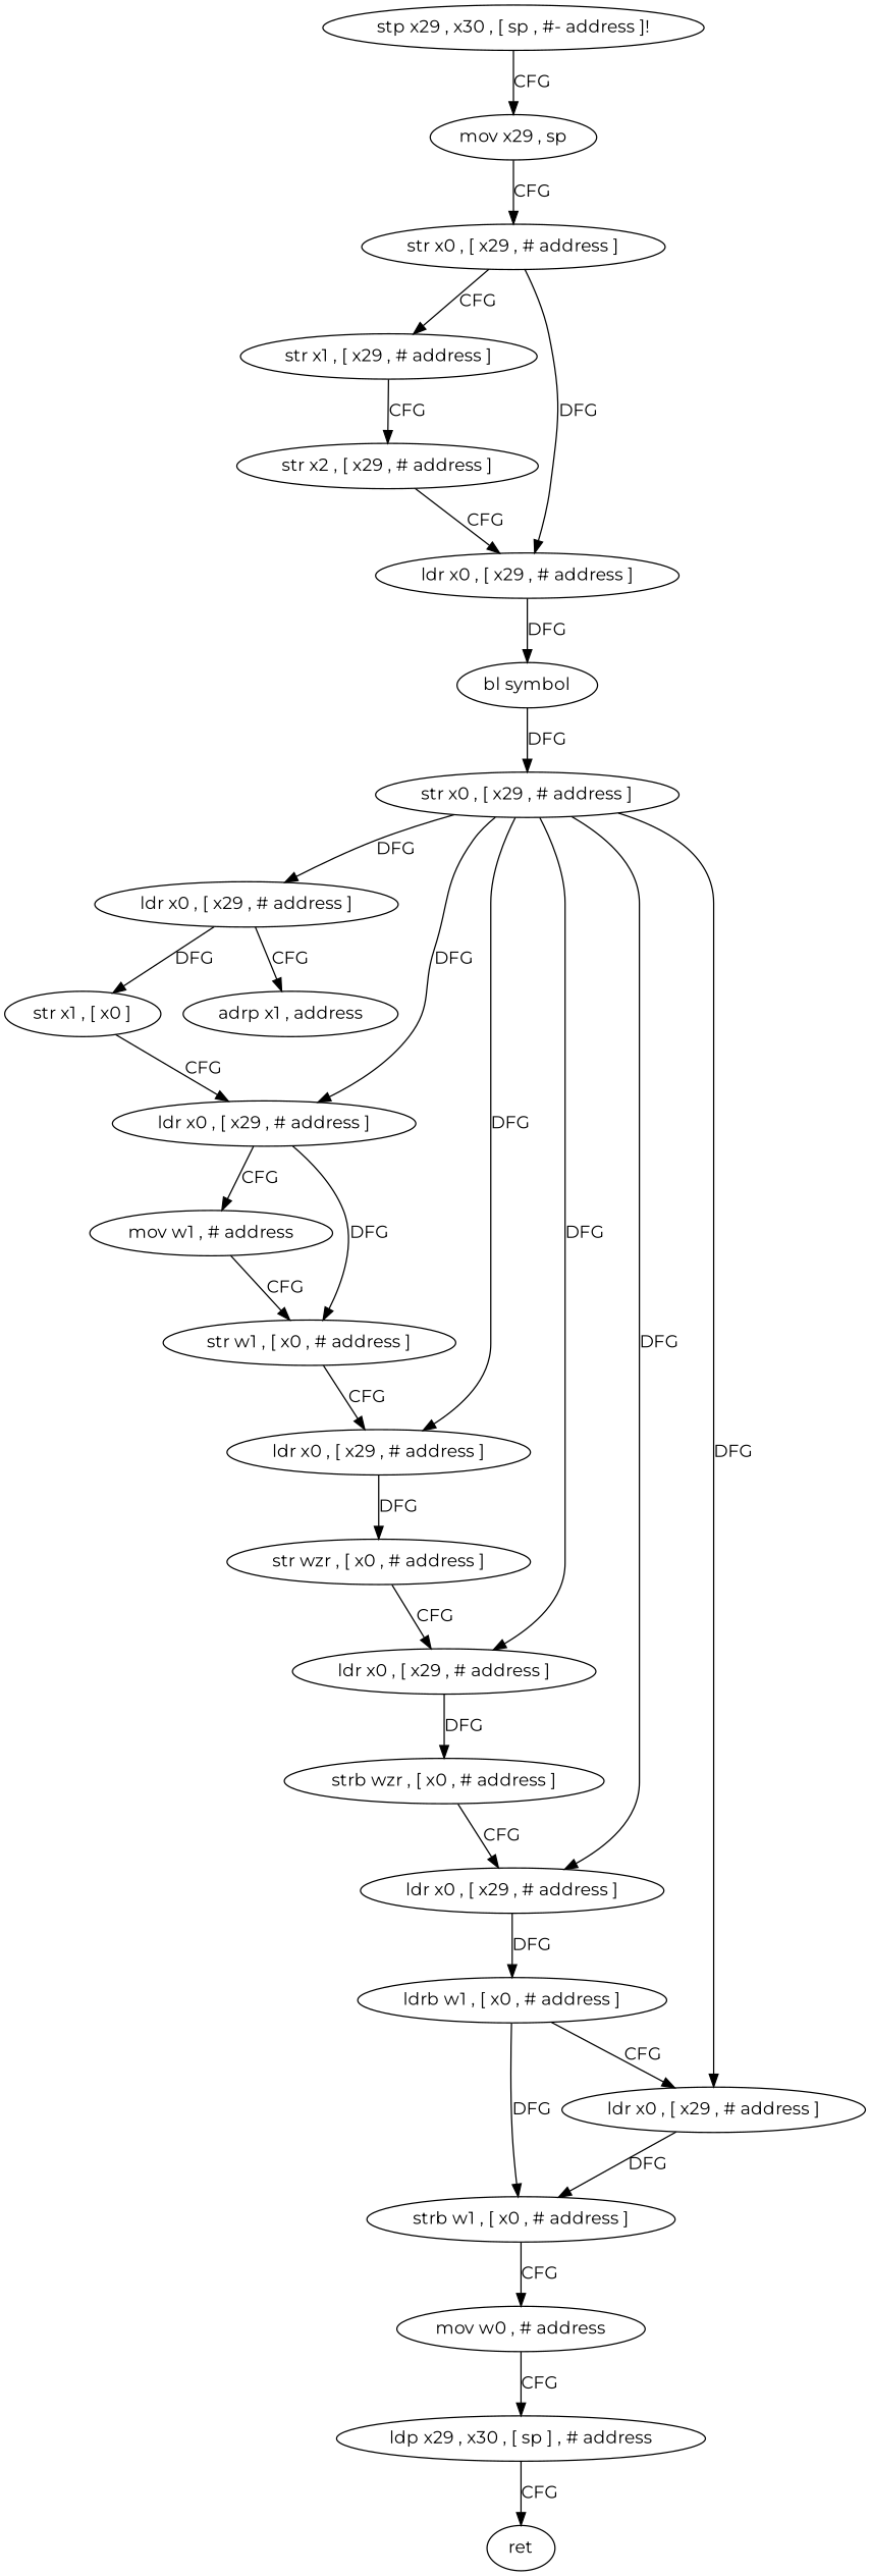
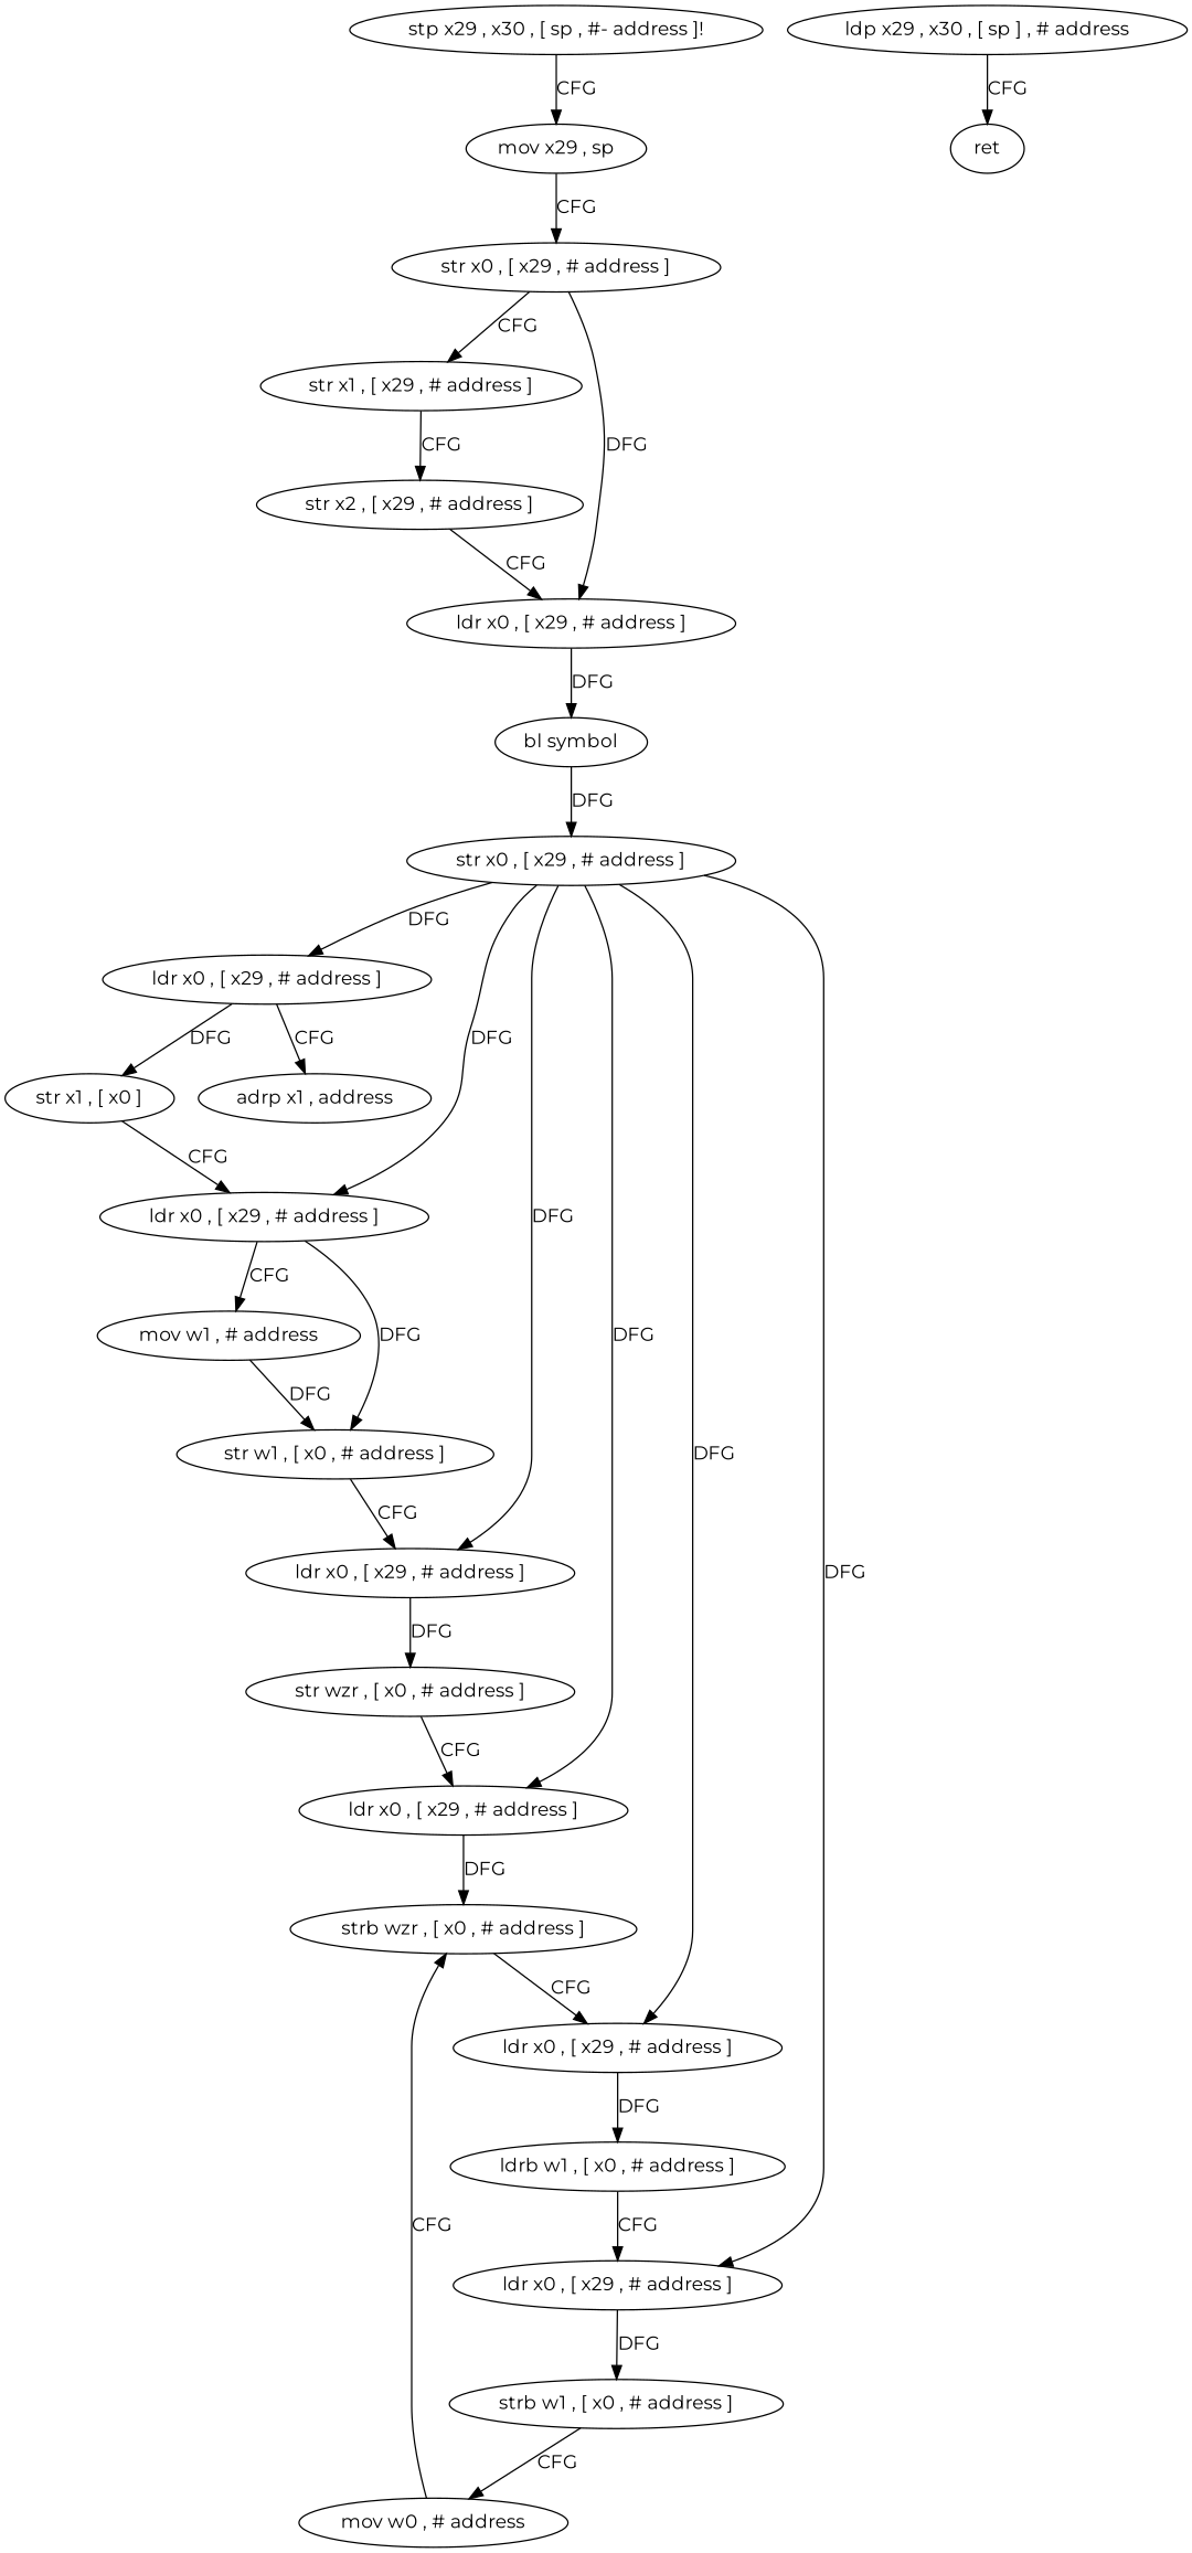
  digraph {
    fontname=Montserrat
    node [fontname=Montserrat]
    edge [fontname=Montserrat]
    n1 [label="stp x29 , x30 , [ sp , #- address ]!"]
    n2 [label="mov x29 , sp"]
    n3 [label="str x0 , [ x29 , # address ]"]
    n4 [label="str x1 , [ x29 , # address ]"]
    n5 [label="ldr x0 , [ x29 , # address ]"]
    n6 [label="str x2 , [ x29 , # address ]"]
    n7 [label="bl symbol"]
    n8 [label="str x0 , [ x29 , # address ]"]
    n9 [label="ldr x0 , [ x29 , # address ]"]
    n10 [label="ldr x0 , [ x29 , # address ]"]
    n11 [label="ldr x0 , [ x29 , # address ]"]
    n12 [label="ldr x0 , [ x29 , # address ]"]
    n13 [label="ldr x0 , [ x29 , # address ]"]
    n14 [label="ldr x0 , [ x29 , # address ]"]
    n15 [label="adrp x1 , address"]
    n16 [label="str x1 , [ x0 ]"]
    n17 [label="mov w1 , # address"]
    n18 [label="str w1 , [ x0 , # address ]"]
    n19 [label="str wzr , [ x0 , # address ]"]
    n20 [label="strb wzr , [ x0 , # address ]"]
    n21 [label="ldrb w1 , [ x0 , # address ]"]
    n22 [label="strb w1 , [ x0 , # address ]"]
    n23 [label="mov w0 , # address"]
    n24 [label="ldp x29 , x30 , [ sp ] , # address"]
    n25 [label=ret]
    n1 -> n2 [label=CFG]
    n2 -> n3 [label=CFG]
    n3 -> n4 [label=CFG]
    n3 -> n5 [label=DFG]
    n4 -> n6 [label=CFG]
    n5 -> n7 [label=DFG]
    n6 -> n5 [label=CFG]
    n7 -> n8 [label=DFG]
    n8 -> n9 [label=DFG]
    n8 -> n10 [label=DFG]
    n8 -> n11 [label=DFG]
    n8 -> n12 [label=DFG]
    n8 -> n13 [label=DFG]
    n8 -> n14 [label=DFG]
    n9 -> n15 [label=CFG]
    n9 -> n16 [label=DFG]
    n10 -> n17 [label=CFG]
    n10 -> n18 [label=DFG]
    n11 -> n19 [label=DFG]
    n12 -> n20 [label=DFG]
    n13 -> n21 [label=DFG]
    n14 -> n22 [label=DFG]
    n16 -> n10 [label=CFG]
-   n17 -> n18 [label=CFG]
+   n17 -> n18 [label=DFG]
    n18 -> n11 [label=CFG]
    n19 -> n12 [label=CFG]
    n20 -> n13 [label=CFG]
    n21 -> n14 [label=CFG]
-   n21 -> n22 [label=DFG]
    n22 -> n23 [label=CFG]
-   n23 -> n24 [label=CFG]
+   n23 -> n20 [label=CFG]
    n24 -> n25 [label=CFG]
  }
